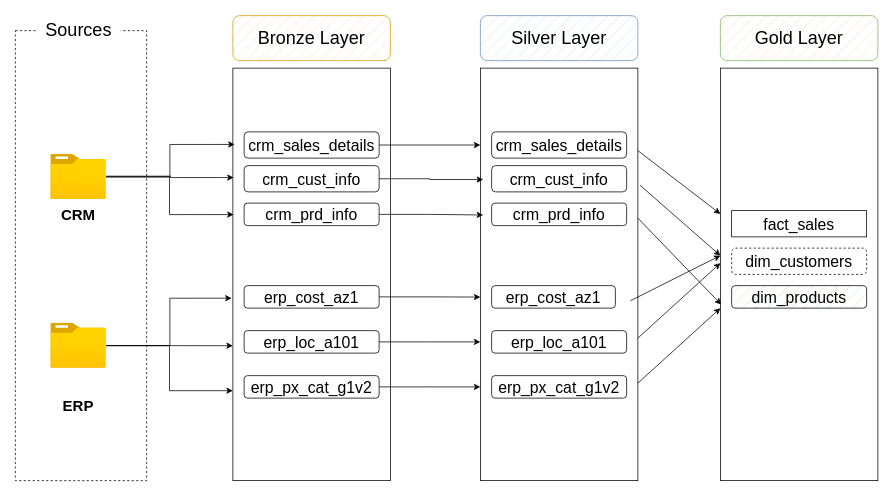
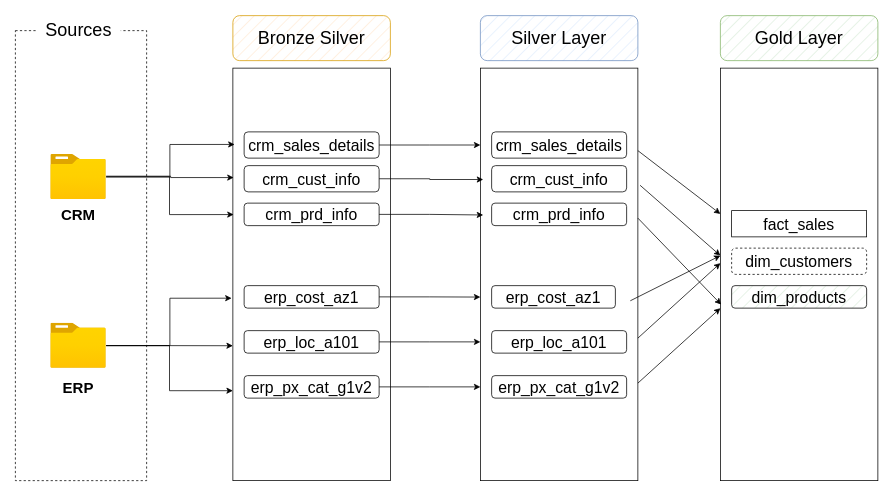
  <mxCell id="0" />
  <mxCell id="1" parent="0" />
  <mxCell id="2" value="" style="rounded=0;whiteSpace=wrap;html=1;strokeColor=default;dashed=1;fillStyle=hatch;fillColor=none;" vertex="1" parent="1"><mxGeometry x="20" y="40" width="175" height="600" as="geometry" /></mxCell>
  <mxCell id="3" value="&lt;font style=&quot;font-size: 24px;&quot;&gt;Sources&lt;/font&gt;" style="rounded=1;whiteSpace=wrap;html=1;strokeColor=none;fillColor=default;" vertex="1" parent="1"><mxGeometry x="47.53" y="20" width="113" height="40" as="geometry" /></mxCell>
  <mxCell id="4" value="" style="image;aspect=fixed;html=1;points=[];align=center;fontSize=12;image=img/lib/azure2/general/Folder_Blank.svg;" vertex="1" parent="1"><mxGeometry x="67.07" y="205" width="73.93" height="60" as="geometry" /></mxCell>
  <mxCell id="5" value="&lt;font style=&quot;font-size: 20px;&quot;&gt;&lt;b&gt;CRM&lt;/b&gt;&lt;/font&gt;" style="text;html=1;align=center;verticalAlign=middle;whiteSpace=wrap;rounded=0;" vertex="1" parent="1"><mxGeometry x="74.03" y="270" width="60" height="30" as="geometry" /></mxCell>
  <mxCell id="6" value="" style="image;aspect=fixed;html=1;points=[];align=center;fontSize=12;image=img/lib/azure2/general/Folder_Blank.svg;" vertex="1" parent="1"><mxGeometry x="67.07" y="430" width="73.93" height="60" as="geometry" /></mxCell>
- <mxCell id="7" value="&lt;span style=&quot;font-size: 20px;&quot;&gt;&lt;b&gt;ERP&lt;/b&gt;&lt;/span&gt;" style="text;html=1;align=center;verticalAlign=middle;whiteSpace=wrap;rounded=0;" vertex="1" parent="1"><mxGeometry x="74.03" y="525" width="60" height="30" as="geometry" /></mxCell>
+ <mxCell id="7" value="&lt;span style=&quot;font-size: 20px;&quot;&gt;&lt;b&gt;ERP&lt;/b&gt;&lt;/span&gt;" style="text;html=1;align=center;verticalAlign=middle;whiteSpace=wrap;rounded=0;" vertex="1" parent="1"><mxGeometry x="74.03" y="500" width="60" height="30" as="geometry" /></mxCell>
  <mxCell id="8" value="" style="rounded=0;whiteSpace=wrap;html=1;fillStyle=hatch;" vertex="1" parent="1"><mxGeometry x="310" y="90" width="210" height="550" as="geometry" /></mxCell>
- <mxCell id="9" value="&lt;font style=&quot;font-size: 24px;&quot;&gt;Bronze Layer&lt;/font&gt;" style="rounded=1;whiteSpace=wrap;html=1;fillStyle=hatch;fillColor=#ffe6cc;strokeColor=#d79b00;" vertex="1" parent="1"><mxGeometry x="310" y="20" width="210" height="60" as="geometry" /></mxCell>
+ <mxCell id="9" value="&lt;font style=&quot;font-size: 24px;&quot;&gt;Bronze Silver&lt;/font&gt;" style="rounded=1;whiteSpace=wrap;html=1;fillStyle=hatch;fillColor=#ffe6cc;strokeColor=#d79b00;" vertex="1" parent="1"><mxGeometry x="310" y="20" width="210" height="60" as="geometry" /></mxCell>
  <mxCell id="10" style="edgeStyle=orthogonalEdgeStyle;rounded=0;orthogonalLoop=1;jettySize=auto;html=1;" edge="1" parent="1" source="11"><mxGeometry relative="1" as="geometry"><mxPoint x="640" y="192.5" as="targetPoint" /></mxGeometry></mxCell>
  <mxCell id="11" value="&lt;font style=&quot;font-size: 21px;&quot;&gt;crm_sales_details&lt;/font&gt;" style="rounded=1;whiteSpace=wrap;html=1;fillStyle=hatch;" vertex="1" parent="1"><mxGeometry x="325" y="175" width="180" height="35" as="geometry" /></mxCell>
  <mxCell id="12" value="&lt;font style=&quot;font-size: 21px;&quot;&gt;crm_prd_info&lt;/font&gt;" style="rounded=1;whiteSpace=wrap;html=1;fillStyle=hatch;" vertex="1" parent="1"><mxGeometry x="325" y="270" width="180" height="30" as="geometry" /></mxCell>
  <mxCell id="13" style="edgeStyle=orthogonalEdgeStyle;rounded=0;orthogonalLoop=1;jettySize=auto;html=1;exitX=0.5;exitY=1;exitDx=0;exitDy=0;" edge="1" parent="1"><mxGeometry relative="1" as="geometry"><mxPoint x="415" y="250" as="sourcePoint" /><mxPoint x="415" y="250" as="targetPoint" /></mxGeometry></mxCell>
  <mxCell id="14" value="&lt;font style=&quot;font-size: 21px;&quot;&gt;erp_cost_az1&lt;/font&gt;" style="rounded=1;whiteSpace=wrap;html=1;fillStyle=hatch;" vertex="1" parent="1"><mxGeometry x="325" y="380" width="180" height="30" as="geometry" /></mxCell>
  <mxCell id="15" style="edgeStyle=orthogonalEdgeStyle;rounded=0;orthogonalLoop=1;jettySize=auto;html=1;" edge="1" parent="1" source="16"><mxGeometry relative="1" as="geometry"><mxPoint x="640" y="455" as="targetPoint" /></mxGeometry></mxCell>
  <mxCell id="16" value="&lt;font style=&quot;font-size: 21px;&quot;&gt;erp_loc_a101&lt;/font&gt;" style="rounded=1;whiteSpace=wrap;html=1;fillStyle=hatch;" vertex="1" parent="1"><mxGeometry x="325" y="440" width="180" height="30" as="geometry" /></mxCell>
  <mxCell id="17" style="edgeStyle=orthogonalEdgeStyle;rounded=0;orthogonalLoop=1;jettySize=auto;html=1;" edge="1" parent="1" source="18"><mxGeometry relative="1" as="geometry"><mxPoint x="640" y="515" as="targetPoint" /></mxGeometry></mxCell>
  <mxCell id="18" value="&lt;span style=&quot;font-size: 21px;&quot;&gt;erp_px_cat_g1v2&lt;/span&gt;" style="rounded=1;whiteSpace=wrap;html=1;fillStyle=hatch;" vertex="1" parent="1"><mxGeometry x="325" y="500" width="180" height="30" as="geometry" /></mxCell>
  <mxCell id="19" style="edgeStyle=orthogonalEdgeStyle;rounded=0;orthogonalLoop=1;jettySize=auto;html=1;entryX=-0.008;entryY=0.558;entryDx=0;entryDy=0;entryPerimeter=0;" edge="1" parent="1"><mxGeometry relative="1" as="geometry"><mxPoint x="141" y="459.927" as="sourcePoint" /><mxPoint x="308.32" y="396.76" as="targetPoint" /><Array as="points"><mxPoint x="226" y="459.86" /><mxPoint x="226" y="396.86" /></Array></mxGeometry></mxCell>
  <mxCell id="20" style="edgeStyle=orthogonalEdgeStyle;rounded=0;orthogonalLoop=1;jettySize=auto;html=1;entryX=0;entryY=0.673;entryDx=0;entryDy=0;entryPerimeter=0;" edge="1" parent="1" source="6" target="8"><mxGeometry relative="1" as="geometry" /></mxCell>
  <mxCell id="21" style="edgeStyle=orthogonalEdgeStyle;rounded=0;orthogonalLoop=1;jettySize=auto;html=1;entryX=0;entryY=0.782;entryDx=0;entryDy=0;entryPerimeter=0;" edge="1" parent="1" source="6" target="8"><mxGeometry relative="1" as="geometry" /></mxCell>
  <mxCell id="22" style="edgeStyle=orthogonalEdgeStyle;rounded=0;orthogonalLoop=1;jettySize=auto;html=1;entryX=0.011;entryY=0.185;entryDx=0;entryDy=0;entryPerimeter=0;" edge="1" parent="1" source="4" target="8"><mxGeometry relative="1" as="geometry"><Array as="points"><mxPoint x="226" y="235" /><mxPoint x="226" y="192" /></Array></mxGeometry></mxCell>
  <mxCell id="23" style="edgeStyle=orthogonalEdgeStyle;rounded=0;orthogonalLoop=1;jettySize=auto;html=1;entryX=0.005;entryY=0.267;entryDx=0;entryDy=0;entryPerimeter=0;" edge="1" parent="1"><mxGeometry relative="1" as="geometry"><mxPoint x="141" y="234.07" as="sourcePoint" /><mxPoint x="311.05" y="235.92" as="targetPoint" /><Array as="points"><mxPoint x="227" y="234" /><mxPoint x="227" y="236" /></Array></mxGeometry></mxCell>
  <mxCell id="24" style="edgeStyle=orthogonalEdgeStyle;rounded=0;orthogonalLoop=1;jettySize=auto;html=1;entryX=0.005;entryY=0.355;entryDx=0;entryDy=0;entryPerimeter=0;" edge="1" parent="1" source="4" target="8"><mxGeometry relative="1" as="geometry" /></mxCell>
  <mxCell id="25" value="&lt;font style=&quot;font-size: 21px;&quot;&gt;crm_cust_info&lt;/font&gt;" style="rounded=1;whiteSpace=wrap;html=1;fillStyle=hatch;" vertex="1" parent="1"><mxGeometry x="325" y="220" width="180" height="35" as="geometry" /></mxCell>
  <mxCell id="26" value="" style="group" connectable="0" vertex="1" parent="1"><mxGeometry x="640" y="20" width="210" height="620" as="geometry" /></mxCell>
  <mxCell id="27" value="" style="rounded=0;whiteSpace=wrap;html=1;fillStyle=hatch;" vertex="1" parent="26"><mxGeometry y="70" width="210" height="550" as="geometry" /></mxCell>
  <mxCell id="28" value="&lt;font style=&quot;font-size: 24px;&quot;&gt;Silver Layer&lt;/font&gt;" style="rounded=1;whiteSpace=wrap;html=1;fillStyle=hatch;fillColor=#dae8fc;strokeColor=#6c8ebf;" vertex="1" parent="26"><mxGeometry width="210" height="60" as="geometry" /></mxCell>
  <mxCell id="29" value="&lt;font style=&quot;font-size: 21px;&quot;&gt;crm_sales_details&lt;/font&gt;" style="rounded=1;whiteSpace=wrap;html=1;fillStyle=hatch;" vertex="1" parent="26"><mxGeometry x="15" y="155" width="180" height="35" as="geometry" /></mxCell>
  <mxCell id="30" value="&lt;font style=&quot;font-size: 21px;&quot;&gt;crm_prd_info&lt;/font&gt;" style="rounded=1;whiteSpace=wrap;html=1;fillStyle=hatch;" vertex="1" parent="26"><mxGeometry x="15" y="250" width="180" height="30" as="geometry" /></mxCell>
  <mxCell id="31" style="edgeStyle=orthogonalEdgeStyle;rounded=0;orthogonalLoop=1;jettySize=auto;html=1;exitX=0.5;exitY=1;exitDx=0;exitDy=0;" edge="1" parent="26"><mxGeometry relative="1" as="geometry"><mxPoint x="105" y="230" as="sourcePoint" /><mxPoint x="105" y="230" as="targetPoint" /></mxGeometry></mxCell>
  <mxCell id="32" value="&lt;font style=&quot;font-size: 21px;&quot;&gt;erp_cost_az1&lt;/font&gt;" style="rounded=1;whiteSpace=wrap;html=1;fillStyle=hatch;" vertex="1" parent="26"><mxGeometry x="15" y="360" width="165" height="30" as="geometry" /></mxCell>
  <mxCell id="33" value="&lt;font style=&quot;font-size: 21px;&quot;&gt;erp_loc_a101&lt;/font&gt;" style="rounded=1;whiteSpace=wrap;html=1;fillStyle=hatch;" vertex="1" parent="26"><mxGeometry x="15" y="420" width="180" height="30" as="geometry" /></mxCell>
  <mxCell id="34" value="&lt;span style=&quot;font-size: 21px;&quot;&gt;erp_px_cat_g1v2&lt;/span&gt;" style="rounded=1;whiteSpace=wrap;html=1;fillStyle=hatch;" vertex="1" parent="26"><mxGeometry x="15" y="480" width="180" height="30" as="geometry" /></mxCell>
  <mxCell id="35" value="&lt;font style=&quot;font-size: 21px;&quot;&gt;crm_cust_info&lt;/font&gt;" style="rounded=1;whiteSpace=wrap;html=1;fillStyle=hatch;" vertex="1" parent="26"><mxGeometry x="15" y="200" width="180" height="35" as="geometry" /></mxCell>
  <mxCell id="36" style="edgeStyle=orthogonalEdgeStyle;rounded=0;orthogonalLoop=1;jettySize=auto;html=1;entryX=0.018;entryY=0.27;entryDx=0;entryDy=0;entryPerimeter=0;" edge="1" parent="1" source="25" target="27"><mxGeometry relative="1" as="geometry" /></mxCell>
  <mxCell id="37" style="edgeStyle=orthogonalEdgeStyle;rounded=0;orthogonalLoop=1;jettySize=auto;html=1;entryX=0.018;entryY=0.356;entryDx=0;entryDy=0;entryPerimeter=0;" edge="1" parent="1" source="12" target="27"><mxGeometry relative="1" as="geometry" /></mxCell>
  <mxCell id="38" style="edgeStyle=orthogonalEdgeStyle;rounded=0;orthogonalLoop=1;jettySize=auto;html=1;entryX=0;entryY=0.555;entryDx=0;entryDy=0;entryPerimeter=0;" edge="1" parent="1" source="14" target="27"><mxGeometry relative="1" as="geometry" /></mxCell>
  <mxCell id="39" value="" style="group;fillColor=none;" connectable="0" vertex="1" parent="1"><mxGeometry x="960" y="20" width="210" height="620" as="geometry" /></mxCell>
  <mxCell id="40" value="" style="rounded=0;whiteSpace=wrap;html=1;fillStyle=hatch;" vertex="1" parent="39"><mxGeometry y="70" width="210" height="550" as="geometry" /></mxCell>
- <mxCell id="41" value="&lt;font style=&quot;font-size: 24px;&quot;&gt;Gold Layer&lt;/font&gt;" style="rounded=1;whiteSpace=wrap;html=1;fillStyle=hatch;fillColor=#ffe6cc;strokeColor=#82b366;" vertex="1" parent="39"><mxGeometry width="210" height="60" as="geometry" /></mxCell>
+ <mxCell id="41" value="&lt;font style=&quot;font-size: 24px;&quot;&gt;Gold Layer&lt;/font&gt;" style="rounded=1;whiteSpace=wrap;html=1;fillStyle=hatch;fillColor=#d5e8d4;strokeColor=#82b366;" vertex="1" parent="39"><mxGeometry width="210" height="60" as="geometry" /></mxCell>
  <mxCell id="42" value="&lt;font style=&quot;font-size: 21px;&quot;&gt;fact_sales&lt;/font&gt;" style="whiteSpace=wrap;html=1;fillStyle=hatch;rounded=0;" vertex="1" parent="39"><mxGeometry x="15" y="260" width="180" height="35" as="geometry" /></mxCell>
  <mxCell id="43" value="&lt;font style=&quot;font-size: 21px;&quot;&gt;dim_products&lt;/font&gt;" style="rounded=1;whiteSpace=wrap;html=1;fillStyle=hatch;fillColor=#d5e8d4;" vertex="1" parent="39"><mxGeometry x="15" y="360" width="180" height="30" as="geometry" /></mxCell>
  <mxCell id="44" style="edgeStyle=orthogonalEdgeStyle;rounded=0;orthogonalLoop=1;jettySize=auto;html=1;exitX=0.5;exitY=1;exitDx=0;exitDy=0;" edge="1" parent="39"><mxGeometry relative="1" as="geometry"><mxPoint x="105" y="230" as="sourcePoint" /><mxPoint x="105" y="230" as="targetPoint" /></mxGeometry></mxCell>
  <mxCell id="45" value="&lt;font style=&quot;font-size: 21px;&quot;&gt;dim_customers&lt;/font&gt;" style="rounded=1;whiteSpace=wrap;html=1;fillStyle=hatch;dashed=1;" vertex="1" parent="39"><mxGeometry x="15" y="310" width="180" height="35" as="geometry" /></mxCell>
  <mxCell id="46" value="" style="endArrow=classic;html=1;rounded=0;" edge="1" parent="1" target="40"><mxGeometry width="50" height="50" relative="1" as="geometry"><mxPoint x="850" y="200" as="sourcePoint" /><mxPoint x="950" y="290" as="targetPoint" /></mxGeometry></mxCell>
  <mxCell id="47" value="" style="endArrow=classic;html=1;rounded=0;exitX=1.014;exitY=0.284;exitDx=0;exitDy=0;exitPerimeter=0;" edge="1" parent="1" source="27"><mxGeometry width="50" height="50" relative="1" as="geometry"><mxPoint x="870" y="340" as="sourcePoint" /><mxPoint x="960" y="340" as="targetPoint" /></mxGeometry></mxCell>
  <mxCell id="48" value="" style="endArrow=classic;html=1;rounded=0;exitX=0.952;exitY=0.564;exitDx=0;exitDy=0;exitPerimeter=0;" edge="1" parent="1" source="27"><mxGeometry width="50" height="50" relative="1" as="geometry"><mxPoint x="910" y="390" as="sourcePoint" /><mxPoint x="960" y="340" as="targetPoint" /></mxGeometry></mxCell>
  <mxCell id="49" value="" style="endArrow=classic;html=1;rounded=0;entryX=0.005;entryY=0.573;entryDx=0;entryDy=0;entryPerimeter=0;" edge="1" parent="1" target="40"><mxGeometry width="50" height="50" relative="1" as="geometry"><mxPoint x="850" y="290" as="sourcePoint" /><mxPoint x="900" y="240" as="targetPoint" /></mxGeometry></mxCell>
  <mxCell id="50" value="" style="endArrow=classic;html=1;rounded=0;entryX=0;entryY=0.582;entryDx=0;entryDy=0;entryPerimeter=0;" edge="1" parent="1" target="40"><mxGeometry width="50" height="50" relative="1" as="geometry"><mxPoint x="850" y="510" as="sourcePoint" /><mxPoint x="950" y="410" as="targetPoint" /></mxGeometry></mxCell>
  <mxCell id="51" value="" style="endArrow=classic;html=1;rounded=0;" edge="1" parent="1"><mxGeometry width="50" height="50" relative="1" as="geometry"><mxPoint x="850" y="450" as="sourcePoint" /><mxPoint x="960" y="350" as="targetPoint" /></mxGeometry></mxCell>
